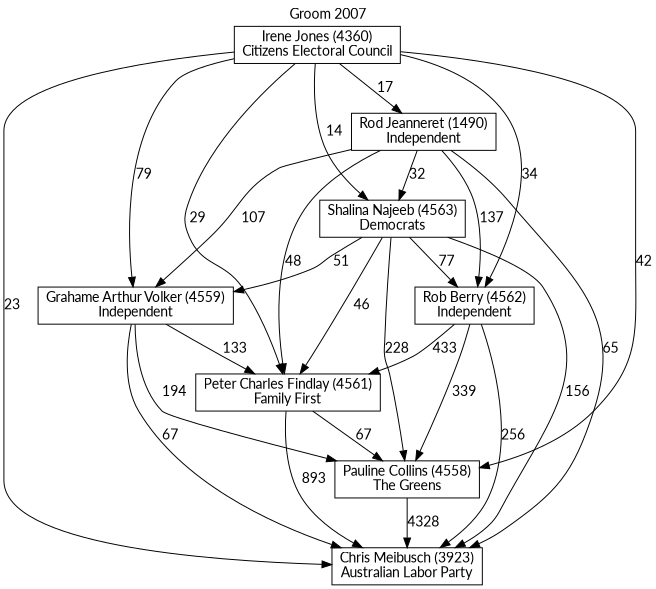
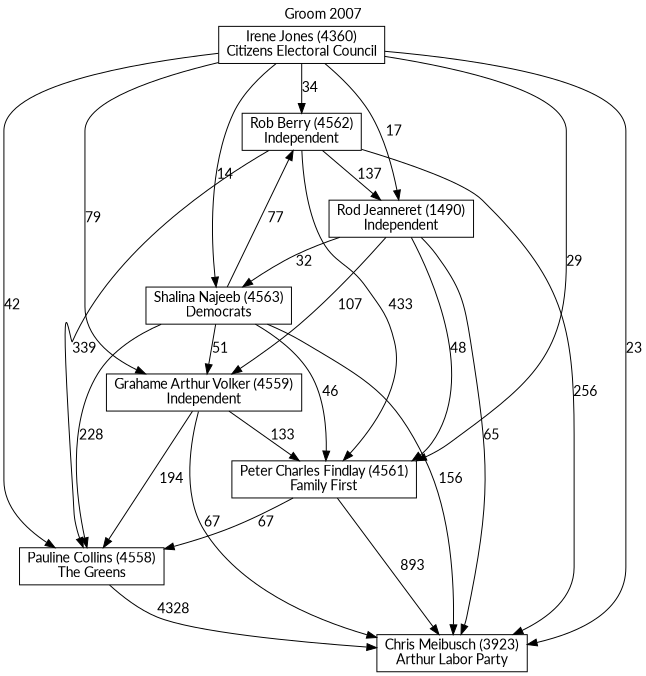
  digraph {
    fontname=Lato
    label="Groom 2007"
    labelloc=t
    mclimit=10
    node [fontname=Lato shape=box]
    edge [fontname=Lato]
-   n1 [label="Chris Meibusch (3923)\nAustralian Labor Party"]
+   n1 [label="Chris Meibusch (3923)\nArthur Labor Party"]
    n2 [label="Grahame Arthur Volker (4559)\nIndependent"]
    n3 [label="Pauline Collins (4558)\nThe Greens"]
    n4 [label="Peter Charles Findlay (4561)\nFamily First"]
    n5 [label="Rob Berry (4562)\nIndependent"]
    n6 [label="Irene Jones (4360)\nCitizens Electoral Council"]
    n7 [label="Rod Jeanneret (1490)\nIndependent"]
    n8 [label="Shalina Najeeb (4563)\nDemocrats"]
    n2 -> n1 [label=67]
    n2 -> n3 [label=194]
    n2 -> n4 [label=133]
    n3 -> n1 [label=4328]
    n4 -> n1 [label=893]
    n4 -> n3 [label=67]
    n5 -> n1 [label=256]
    n5 -> n3 [label=339]
    n5 -> n4 [label=433]
    n6 -> n1 [label=23]
    n6 -> n2 [label=79]
    n6 -> n3 [label=42]
    n6 -> n4 [label=29]
    n6 -> n5 [label=34]
    n6 -> n7 [label=17]
    n6 -> n8 [label=14]
    n7 -> n1 [label=65]
    n7 -> n2 [label=107]
    n7 -> n4 [label=48]
-   n7 -> n5 [label=137]
+   n5 -> n7 [label=137]
    n7 -> n8 [label=32]
    n8 -> n1 [label=156]
    n8 -> n2 [label=51]
    n8 -> n3 [label=228]
    n8 -> n4 [label=46]
    n8 -> n5 [label=77]
  }
